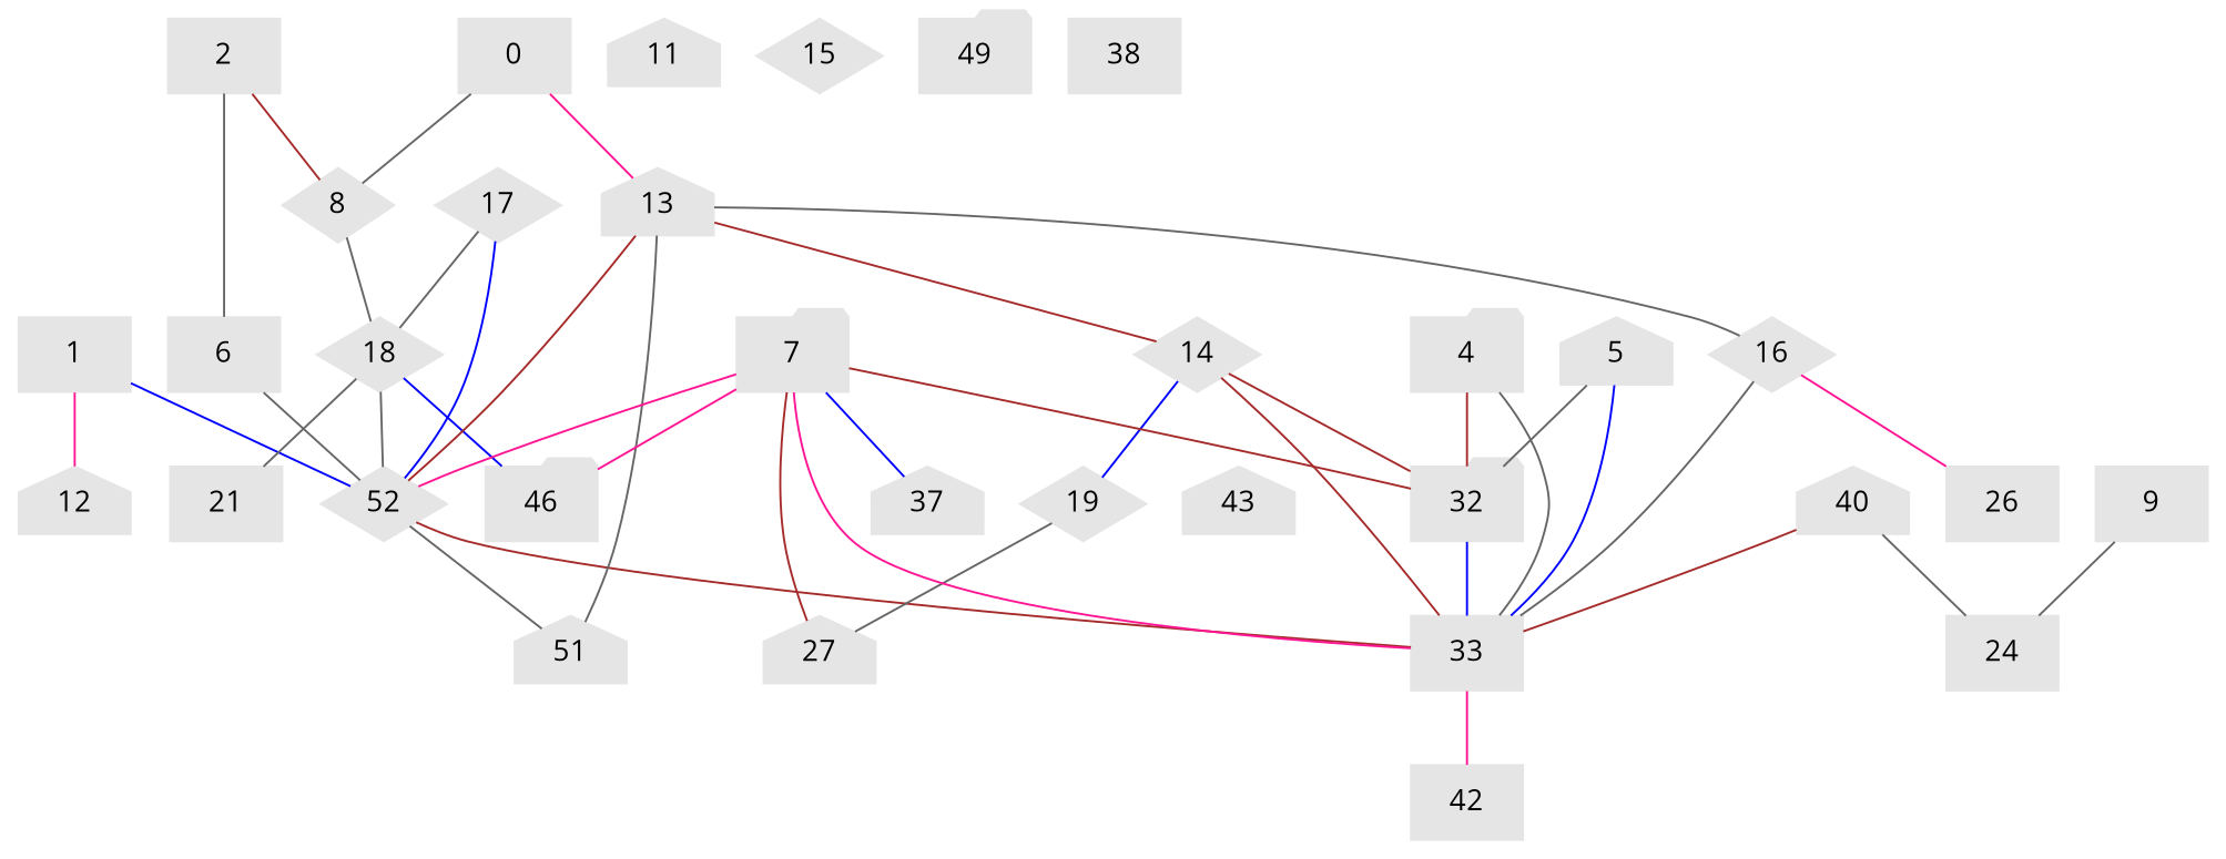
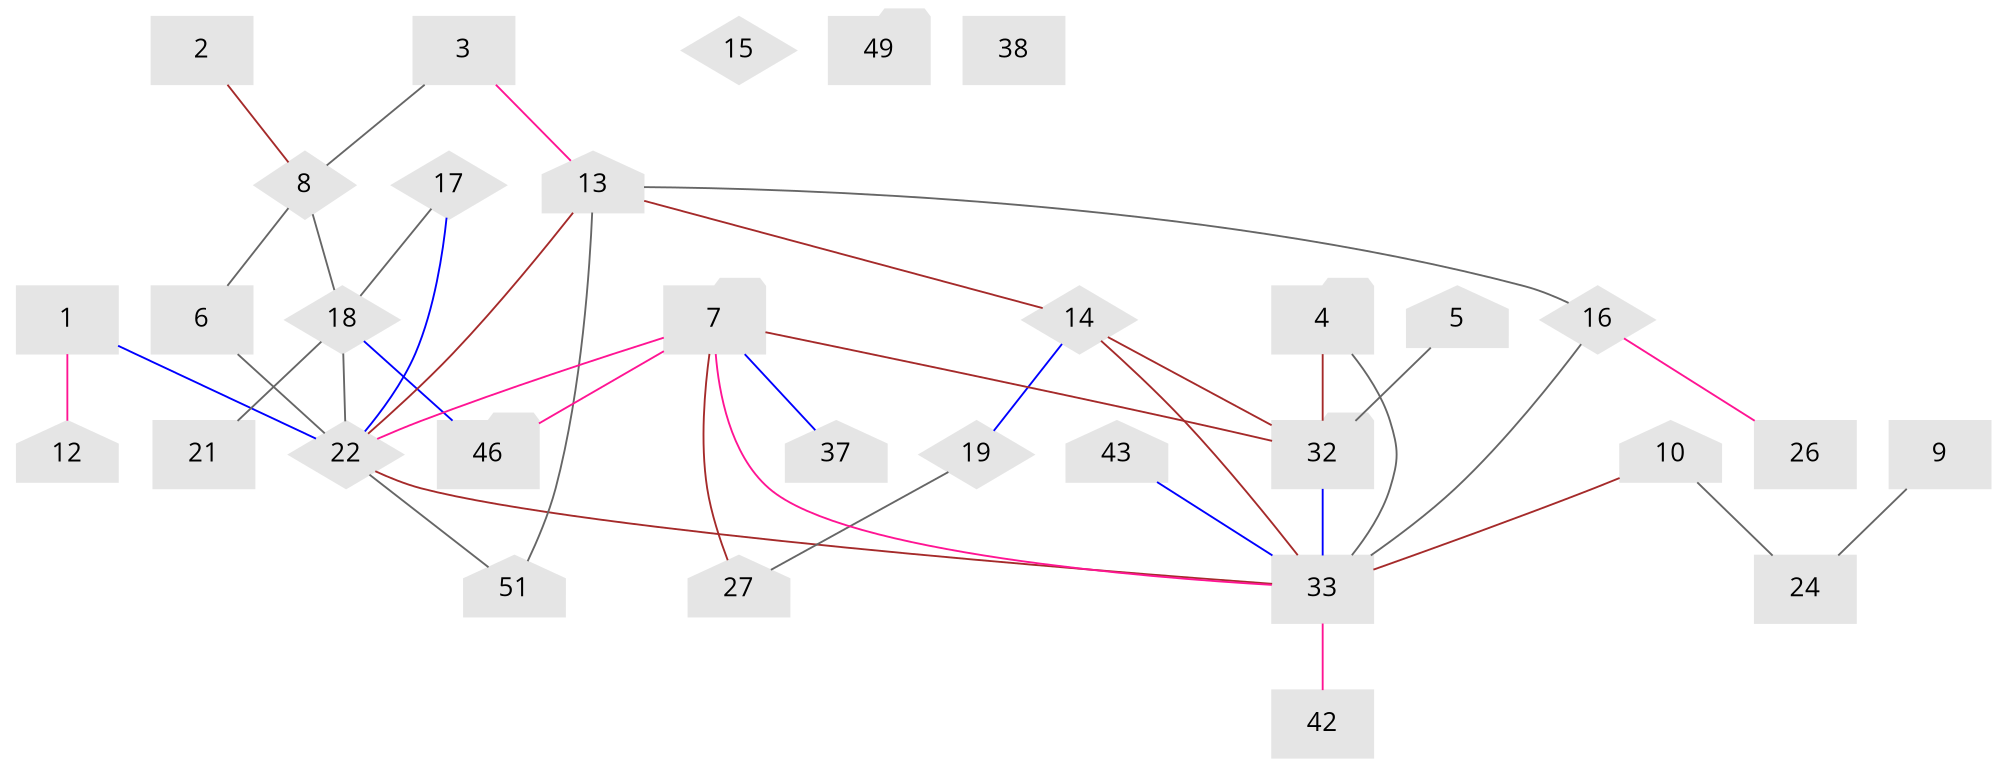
  graph {
    fontname="Open Sans"
    node [color=gray90 fontname="Open Sans" shape=box style=filled]
    edge [color=gray40 fontname="Open Sans"]
    12 [shape=house super="+23"]
    1
-   22 [shape=diamond super="+25" label=52]
+   22 [shape=diamond super="+25"]
    33 [super="+52"]
    51 [shape=house]
    6 [super="+36"]
    2
    8 [shape=diamond super="+40"]
    18 [shape=diamond super="+47"]
-   3 [label=0]
+   3
    13 [shape=house super="+30"]
    14 [shape=diamond super="+45"]
    16 [shape=diamond super="+34"]
    4 [shape=folder super="+20"]
    32 [shape=folder super="+50"]
    19 [shape=diamond]
    42
    5 [shape=house super="+31"]
    7 [shape=folder super="+35"]
    27 [shape=house super="+39"]
    37 [shape=house]
    46 [shape=folder]
    21 [super="+26"]
    9 [super="+44"]
    24 [super="+41"]
-   10 [shape=house label=40]
-   11 [shape=house]
+   10 [shape=house]
    n28 [label=26]
    15 [shape=diamond super="+49"]
    17 [shape=diamond]
    n31 [label=49 shape=folder]
    38
    43 [shape=house super="+48"]
    1 -- 12 [color=deeppink]
    1 -- 22 [color=blue]
    22 -- 33 [color=brown]
    22 -- 51
    33 -- 42 [color=deeppink]
    6 -- 22 [weight=2]
-   2 -- 6 [weight=2]
+   8 -- 6 [weight=2]
    2 -- 8 [color=brown]
    8 -- 18
    18 -- 22
    18 -- 46 [color=blue]
    18 -- 21
    3 -- 8
    3 -- 13 [color=deeppink]
    13 -- 22 [color=brown]
    13 -- 51
    13 -- 14 [color=brown]
    13 -- 16
    14 -- 33 [color=brown]
    14 -- 32 [color=brown]
    14 -- 19 [color=blue]
    16 -- 33
    16 -- n28 [color=deeppink]
    4 -- 33
    4 -- 32 [color=brown]
    32 -- 33 [color=blue]
    19 -- 27
-   5 -- 33 [color=blue]
+   43 -- 33 [color=blue]
    5 -- 32
    7 -- 22 [color=deeppink]
    7 -- 33 [color=deeppink]
    7 -- 32 [color=brown]
    7 -- 27 [color=brown]
    7 -- 37 [color=blue]
    7 -- 46 [color=deeppink]
    9 -- 24
    10 -- 33 [color=brown]
    10 -- 24
    17 -- 22 [color=blue]
    17 -- 18
  }
